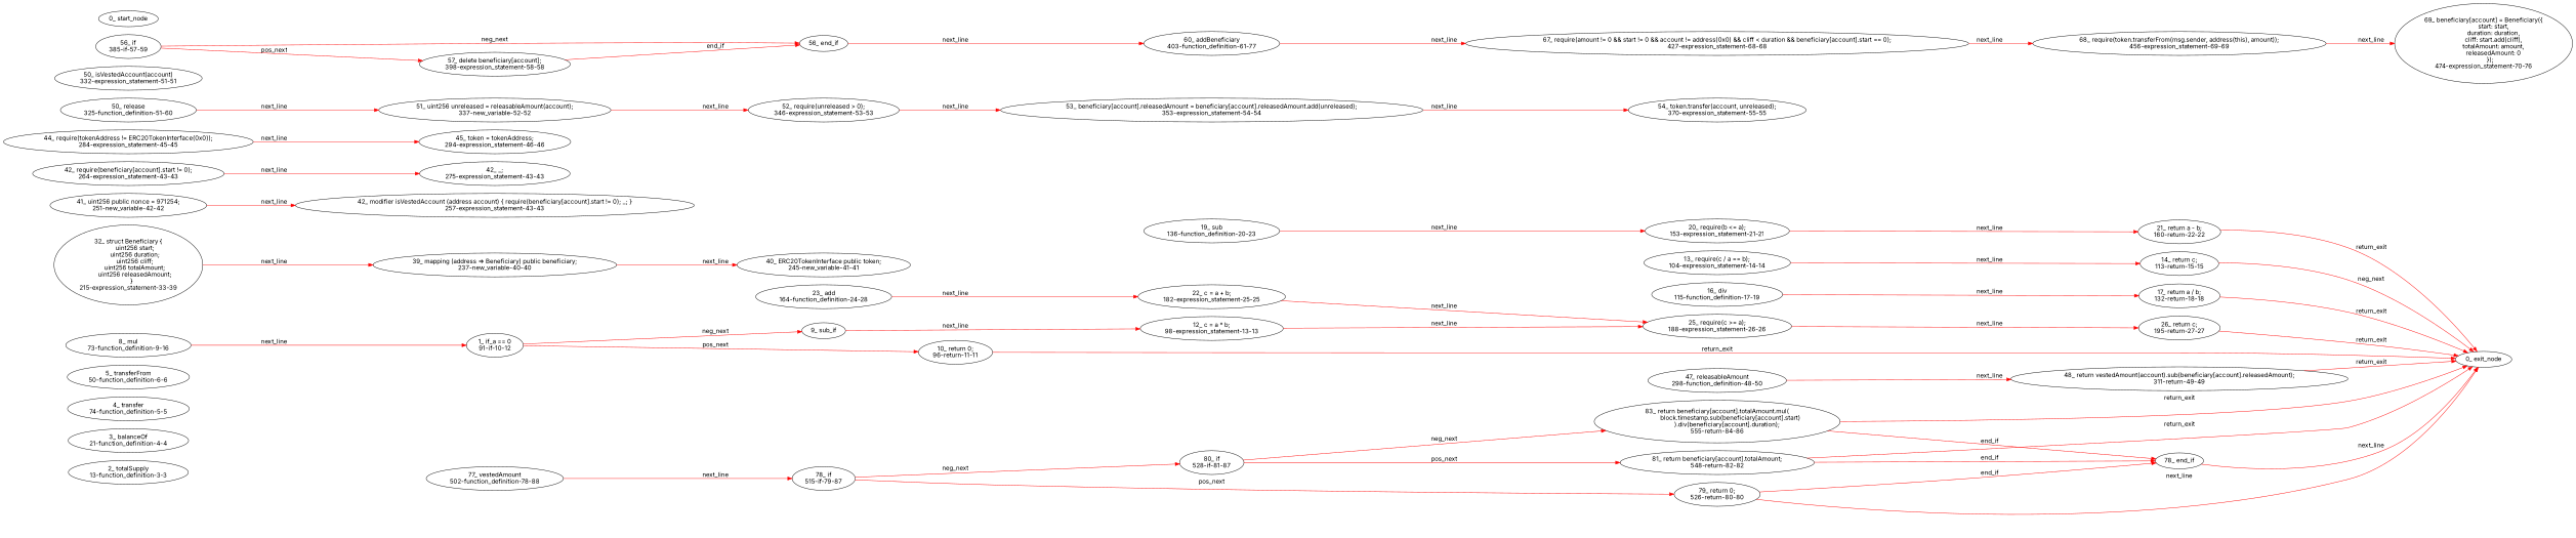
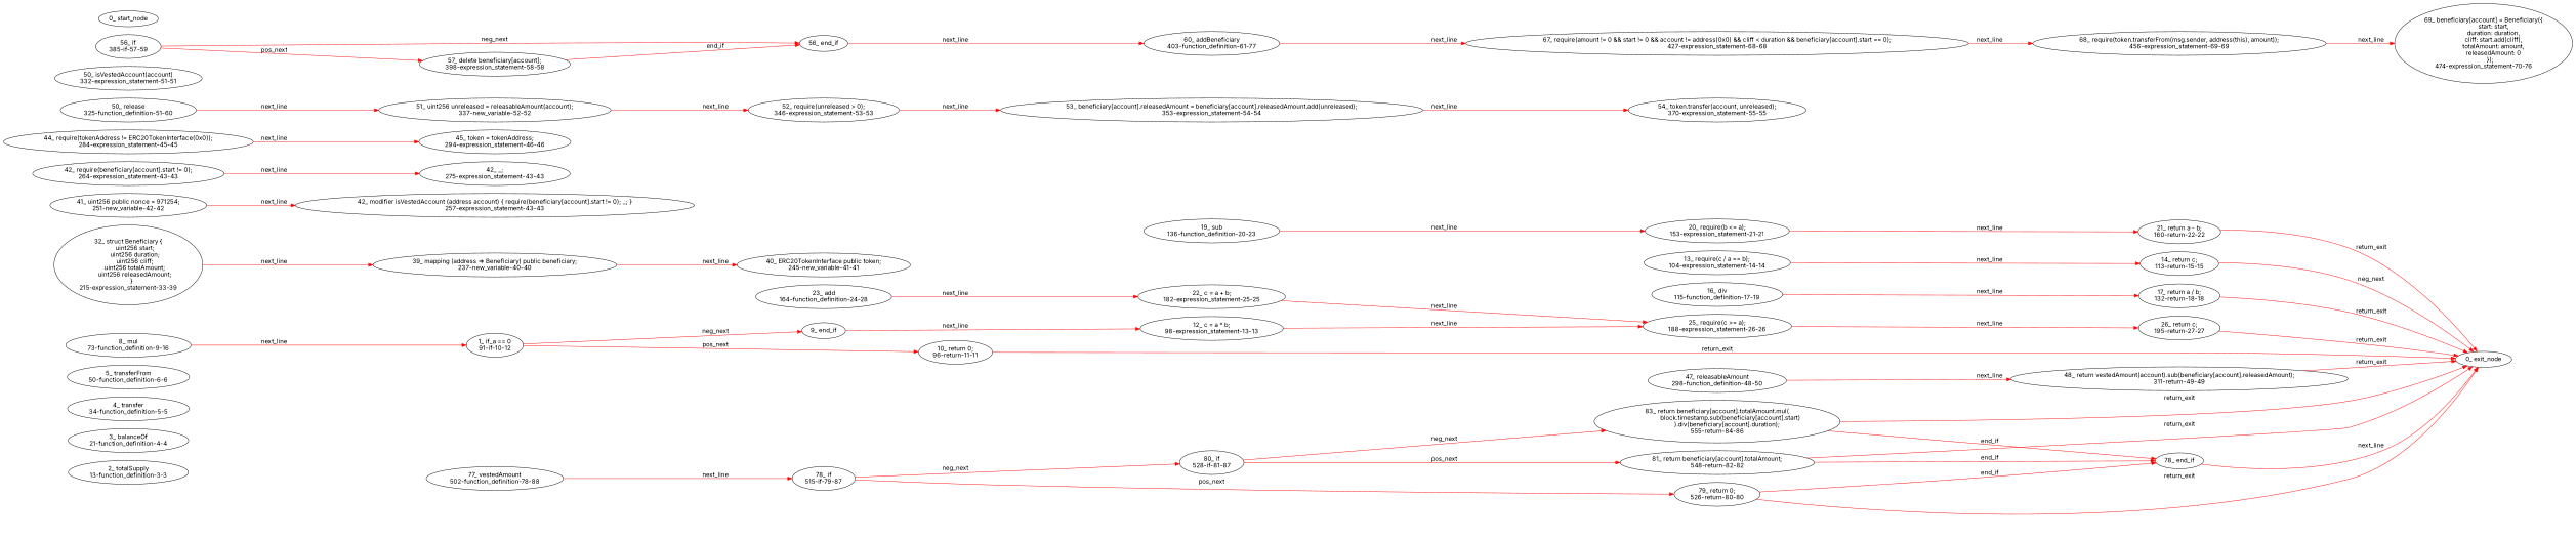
  digraph {
    fontname=Inter
    rankdir=LR
    node [fontname=Inter type_label=expression_statement]
    edge [color=red controlflow_type=next_line edge_type=CFG_edge fontname=Inter]
    n1 [label="2_ totalSupply\n13-function_definition-3-3" type_label=function_definition]
    n2 [label="3_ balanceOf\n21-function_definition-4-4" type_label=function_definition]
-   n3 [label="4_ transfer\n74-function_definition-5-5" type_label=function_definition]
+   n3 [label="4_ transfer\n34-function_definition-5-5" type_label=function_definition]
    n4 [label="5_ transferFrom\n50-function_definition-6-6" type_label=function_definition]
    n5 [label="8_ mul\n73-function_definition-9-16" type_label=function_definition]
    n6 [label="1_ if_a == 0\n91-if-10-12" type_label=if]
-   n7 [label="9_ sub_if" type_label=end_if]
+   n7 [label="9_ end_if" type_label=end_if]
    n8 [label="10_ return 0;\n96-return-11-11" type_label=return]
    n9 [label="12_ c = a * b;\n98-expression_statement-13-13"]
    n10 [label="0_ exit_node" type_label=exit]
    n11 [label="25_ require(c >= a);\n188-expression_statement-26-26"]
    n12 [label="13_ require(c / a == b);\n104-expression_statement-14-14"]
    n13 [label="14_ return c;\n113-return-15-15" type_label=return]
    n14 [label="16_ div\n115-function_definition-17-19" type_label=function_definition]
    n15 [label="17_ return a / b;\n132-return-18-18" type_label=return]
    n16 [label="19_ sub\n136-function_definition-20-23" type_label=function_definition]
    n17 [label="20_ require(b <= a);\n153-expression_statement-21-21"]
    n18 [label="21_ return a - b;\n160-return-22-22" type_label=return]
    n19 [label="23_ add\n164-function_definition-24-28" type_label=function_definition]
    n20 [label="22_ c = a + b;\n182-expression_statement-25-25"]
    n21 [label="26_ return c;\n195-return-27-27" type_label=return]
    n22 [label="32_ struct Beneficiary {\n        uint256 start;\n        uint256 duration;\n        uint256 cliff;\n        uint256 totalAmount;\n        uint256 releasedAmount;\n    }\n215-expression_statement-33-39"]
    n23 [label="39_ mapping (address => Beneficiary) public beneficiary;\n237-new_variable-40-40" type_label=new_variable]
    n24 [label="40_ ERC20TokenInterface public token;\n245-new_variable-41-41" type_label=new_variable]
    n25 [label="41_ uint256 public nonce = 971254;\n251-new_variable-42-42" type_label=new_variable]
    n26 [label="42_ modifier isVestedAccount (address account) { require(beneficiary[account].start != 0); _; }\n257-expression_statement-43-43"]
    n27 [label="42_ require(beneficiary[account].start != 0);\n264-expression_statement-43-43"]
    n28 [label="42_ _;\n275-expression_statement-43-43"]
    n29 [label="44_ require(tokenAddress != ERC20TokenInterface(0x0));\n284-expression_statement-45-45"]
    n30 [label="45_ token = tokenAddress;\n294-expression_statement-46-46"]
    n31 [label="47_ releasableAmount\n298-function_definition-48-50" type_label=function_definition]
    n32 [label="48_ return vestedAmount(account).sub(beneficiary[account].releasedAmount);\n311-return-49-49" type_label=return]
    n33 [label="50_ release\n325-function_definition-51-60" type_label=function_definition]
    n34 [label="51_ uint256 unreleased = releasableAmount(account);\n337-new_variable-52-52" type_label=new_variable]
    n35 [label="52_ require(unreleased > 0);\n346-expression_statement-53-53"]
    n36 [label="50_ isVestedAccount(account)\n332-expression_statement-51-51"]
    n37 [label="53_ beneficiary[account].releasedAmount = beneficiary[account].releasedAmount.add(unreleased);\n353-expression_statement-54-54"]
    n38 [label="54_ token.transfer(account, unreleased);\n370-expression_statement-55-55"]
    n39 [label="56_ if\n385-if-57-59" type_label=if]
    n40 [label="56_ end_if" type_label=end_if]
    n41 [label="57_ delete beneficiary[account];\n398-expression_statement-58-58"]
    n42 [label="60_ addBeneficiary\n403-function_definition-61-77" type_label=function_definition]
    n43 [label="67_ require(amount != 0 && start != 0 && account != address(0x0) && cliff < duration && beneficiary[account].start == 0);\n427-expression_statement-68-68"]
    n44 [label="68_ require(token.transferFrom(msg.sender, address(this), amount));\n456-expression_statement-69-69"]
    n45 [label="69_ beneficiary[account] = Beneficiary({\n            start: start,\n            duration: duration,\n            cliff: start.add(cliff),\n            totalAmount: amount,\n            releasedAmount: 0\n        });\n474-expression_statement-70-76"]
    n46 [label="77_ vestedAmount\n502-function_definition-78-88" type_label=function_definition]
    n47 [label="78_ if\n515-if-79-87" type_label=if]
    n48 [label="79_ return 0;\n526-return-80-80" type_label=return]
    n49 [label="80_ if\n528-if-81-87" type_label=if]
    n50 [label="78_ end_if" type_label=end_if]
    n51 [label="81_ return beneficiary[account].totalAmount;\n548-return-82-82" type_label=return]
    n52 [label="83_ return beneficiary[account].totalAmount.mul(\n                block.timestamp.sub(beneficiary[account].start)\n            ).div(beneficiary[account].duration);\n555-return-84-86" type_label=return]
    n53 [label="0_ start_node" type_label=start]
    n5 -> n6 [label=next_line]
    n6 -> n7 [controlflow_type=neg_next label=neg_next]
    n6 -> n8 [controlflow_type=pos_next label=pos_next]
    n7 -> n9 [label=next_line]
    n8 -> n10 [controlflow_type=return_exit label=return_exit]
    n9 -> n11 [label=next_line]
    n11 -> n21 [label=next_line]
    n12 -> n13 [label=next_line]
    n13 -> n10 [controlflow_type=return_exit label=neg_next]
    n14 -> n15 [label=next_line]
    n15 -> n10 [controlflow_type=return_exit label=return_exit]
    n16 -> n17 [label=next_line]
    n17 -> n18 [label=next_line]
    n18 -> n10 [controlflow_type=return_exit label=return_exit]
    n19 -> n20 [label=next_line]
    n20 -> n11 [label=next_line]
    n21 -> n10 [controlflow_type=return_exit label=return_exit]
    n22 -> n23 [label=next_line]
    n23 -> n24 [label=next_line]
    n25 -> n26 [label=next_line]
    n27 -> n28 [label=next_line]
    n29 -> n30 [label=next_line]
    n31 -> n32 [label=next_line]
    n32 -> n10 [controlflow_type=return_exit label=return_exit]
    n33 -> n34 [label=next_line]
    n34 -> n35 [label=next_line]
    n35 -> n37 [label=next_line]
    n37 -> n38 [label=next_line]
    n39 -> n40 [controlflow_type=neg_next label=neg_next]
    n39 -> n41 [controlflow_type=pos_next label=pos_next]
    n40 -> n42 [label=next_line]
    n41 -> n40 [controlflow_type=end_if label=end_if]
    n42 -> n43 [label=next_line]
    n43 -> n44 [label=next_line]
    n44 -> n45 [label=next_line]
    n46 -> n47 [label=next_line]
    n47 -> n48 [controlflow_type=pos_next label=pos_next]
    n47 -> n49 [controlflow_type=neg_next label=neg_next]
-   n48 -> n10 [controlflow_type=return_exit label=next_line]
+   n48 -> n10 [controlflow_type=return_exit label=return_exit]
    n48 -> n50 [controlflow_type=end_if label=end_if]
    n49 -> n51 [controlflow_type=pos_next label=pos_next]
    n49 -> n52 [controlflow_type=neg_next label=neg_next]
    n50 -> n10 [label=next_line]
    n51 -> n10 [controlflow_type=return_exit label=return_exit]
    n51 -> n50 [controlflow_type=end_if label=end_if]
    n52 -> n10 [controlflow_type=return_exit label=return_exit]
    n52 -> n50 [controlflow_type=end_if label=end_if]
  }
